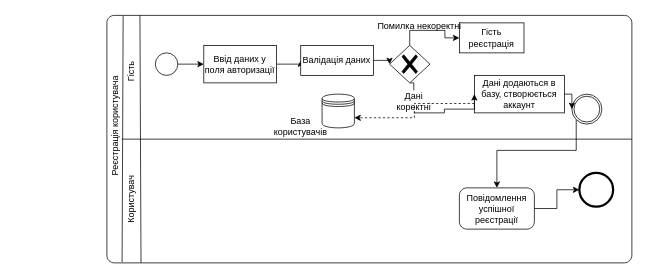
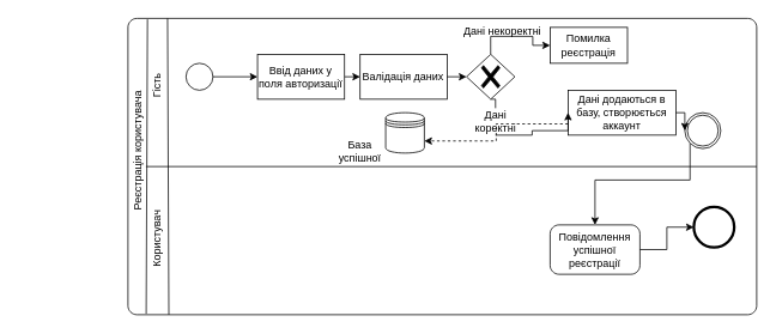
  <mxCell id="0" />
  <mxCell id="1" parent="0" />
  <mxCell id="2" value="" style="points=[[0.25,0,0],[0.5,0,0],[0.75,0,0],[1,0.25,0],[1,0.5,0],[1,0.75,0],[0.75,1,0],[0.5,1,0],[0.25,1,0],[0,0.75,0],[0,0.5,0],[0,0.25,0]];shape=mxgraph.bpmn.task;whiteSpace=wrap;rectStyle=rounded;size=10;html=1;container=1;expand=0;collapsible=0;taskMarker=abstract;" vertex="1" parent="1"><mxGeometry x="142" y="20" width="700" height="330" as="geometry" /></mxCell>
  <mxCell id="3" value="Гість" style="text;html=1;strokeColor=none;fillColor=none;align=center;verticalAlign=middle;whiteSpace=wrap;rounded=0;rotation=-90;" vertex="1" parent="2"><mxGeometry y="60" width="64.615" height="30" as="geometry" /></mxCell>
  <mxCell id="4" value="Реєстрація користувача" style="text;html=1;strokeColor=none;fillColor=none;align=center;verticalAlign=middle;whiteSpace=wrap;rounded=0;rotation=-90;" vertex="1" parent="2"><mxGeometry x="-121.154" y="132.5" width="263.846" height="30" as="geometry" /></mxCell>
  <mxCell id="5" value="Користувач" style="text;html=1;strokeColor=none;fillColor=none;align=center;verticalAlign=middle;whiteSpace=wrap;rounded=0;rotation=-90;" vertex="1" parent="2"><mxGeometry x="-10.769" y="230" width="86.154" height="30" as="geometry" /></mxCell>
  <mxCell id="6" value="" style="points=[[0.145,0.145,0],[0.5,0,0],[0.855,0.145,0],[1,0.5,0],[0.855,0.855,0],[0.5,1,0],[0.145,0.855,0],[0,0.5,0]];shape=mxgraph.bpmn.event;html=1;verticalLabelPosition=bottom;labelBackgroundColor=#ffffff;verticalAlign=top;align=center;perimeter=ellipsePerimeter;outlineConnect=0;aspect=fixed;outline=standard;symbol=general;" vertex="1" parent="2"><mxGeometry x="64.615" y="50" width="30" height="30" as="geometry" /></mxCell>
  <mxCell id="7" style="edgeStyle=orthogonalEdgeStyle;rounded=0;orthogonalLoop=1;jettySize=auto;html=1;exitX=1;exitY=0.5;exitDx=0;exitDy=0;entryX=0;entryY=0.5;entryDx=0;entryDy=0;" edge="1" parent="2" source="8" target="10"><mxGeometry relative="1" as="geometry" /></mxCell>
- <mxCell id="8" value="Ввід даних у поля авторизації" style="rounded=0;whiteSpace=wrap;html=1;" vertex="1" parent="2"><mxGeometry x="129.231" y="40" width="96.923" height="50" as="geometry" /></mxCell>
+ <mxCell id="8" value="Ввід даних у поля авторизації" style="rounded=0;whiteSpace=wrap;html=1;" vertex="1" parent="2"><mxGeometry x="144.231" y="40" width="96.923" height="50" as="geometry" /></mxCell>
  <mxCell id="9" value="" style="endArrow=classic;html=1;rounded=0;exitX=1;exitY=0.5;exitDx=0;exitDy=0;exitPerimeter=0;entryX=0;entryY=0.5;entryDx=0;entryDy=0;" edge="1" parent="2" source="6" target="8"><mxGeometry width="50" height="50" relative="1" as="geometry"><mxPoint x="333.846" y="250" as="sourcePoint" /><mxPoint x="387.692" y="200" as="targetPoint" /></mxGeometry></mxCell>
- <mxCell id="10" value="Валідація даних" style="rounded=0;whiteSpace=wrap;html=1;" vertex="1" parent="2"><mxGeometry x="258.462" y="40" width="96.923" height="40" as="geometry" /></mxCell>
+ <mxCell id="10" value="Валідація даних" style="rounded=0;whiteSpace=wrap;html=1;" vertex="1" parent="2"><mxGeometry x="258.462" y="40" width="96.923" height="50" as="geometry" /></mxCell>
  <mxCell id="11" style="edgeStyle=orthogonalEdgeStyle;rounded=0;orthogonalLoop=1;jettySize=auto;html=1;exitX=0.5;exitY=0;exitDx=0;exitDy=0;exitPerimeter=0;entryX=0;entryY=0.5;entryDx=0;entryDy=0;" edge="1" parent="2" source="13" target="15"><mxGeometry relative="1" as="geometry" /></mxCell>
  <mxCell id="12" style="edgeStyle=orthogonalEdgeStyle;rounded=0;orthogonalLoop=1;jettySize=auto;html=1;exitX=0.5;exitY=1;exitDx=0;exitDy=0;exitPerimeter=0;entryX=0.5;entryY=0;entryDx=0;entryDy=0;endArrow=none;endFill=0;" edge="1" parent="2" source="13" target="19"><mxGeometry relative="1" as="geometry" /></mxCell>
  <mxCell id="13" value="" style="points=[[0.25,0.25,0],[0.5,0,0],[0.75,0.25,0],[1,0.5,0],[0.75,0.75,0],[0.5,1,0],[0.25,0.75,0],[0,0.5,0]];shape=mxgraph.bpmn.gateway2;html=1;verticalLabelPosition=bottom;labelBackgroundColor=#ffffff;verticalAlign=top;align=center;perimeter=rhombusPerimeter;outlineConnect=0;outline=none;symbol=none;gwType=exclusive;" vertex="1" parent="2"><mxGeometry x="376.923" y="40" width="53.846" height="50" as="geometry" /></mxCell>
  <mxCell id="14" style="edgeStyle=orthogonalEdgeStyle;rounded=0;orthogonalLoop=1;jettySize=auto;html=1;exitX=1;exitY=0.5;exitDx=0;exitDy=0;entryX=0;entryY=0.5;entryDx=0;entryDy=0;entryPerimeter=0;" edge="1" parent="2" source="10" target="13"><mxGeometry relative="1" as="geometry" /></mxCell>
- <mxCell id="15" value="Гість реєстрація" style="rounded=0;whiteSpace=wrap;html=1;" vertex="1" parent="2"><mxGeometry x="469.995" y="10" width="86.154" height="40" as="geometry" /></mxCell>
+ <mxCell id="15" value="Помилка реєстрація" style="rounded=0;whiteSpace=wrap;html=1;" vertex="1" parent="2"><mxGeometry x="469.995" y="10" width="86.154" height="40" as="geometry" /></mxCell>
  <mxCell id="16" style="edgeStyle=orthogonalEdgeStyle;rounded=0;orthogonalLoop=1;jettySize=auto;html=1;exitX=0;exitY=0.75;exitDx=0;exitDy=0;entryX=1;entryY=0.7;entryDx=0;entryDy=0;dashed=1;" edge="1" parent="2" source="17" target="27"><mxGeometry relative="1" as="geometry" /></mxCell>
  <mxCell id="17" value="Дані додаються в базу, створюється аккаунт" style="rounded=0;whiteSpace=wrap;html=1;" vertex="1" parent="2"><mxGeometry x="490" y="80" width="120" height="50" as="geometry" /></mxCell>
- <mxCell id="18" value="Помилка некоректні" style="text;html=1;strokeColor=none;fillColor=none;align=center;verticalAlign=middle;whiteSpace=wrap;rounded=0;" vertex="1" parent="2"><mxGeometry x="344.615" width="144.308" height="30" as="geometry" /></mxCell>
+ <mxCell id="18" value="Дані некоректні" style="text;html=1;strokeColor=none;fillColor=none;align=center;verticalAlign=middle;whiteSpace=wrap;rounded=0;" vertex="1" parent="2"><mxGeometry x="344.615" width="144.308" height="30" as="geometry" /></mxCell>
  <mxCell id="19" value="Дані коректні" style="text;html=1;strokeColor=none;fillColor=none;align=center;verticalAlign=middle;whiteSpace=wrap;rounded=0;" vertex="1" parent="2"><mxGeometry x="376.923" y="100" width="64.615" height="30" as="geometry" /></mxCell>
  <mxCell id="20" style="edgeStyle=orthogonalEdgeStyle;rounded=0;orthogonalLoop=1;jettySize=auto;html=1;exitX=0.5;exitY=1;exitDx=0;exitDy=0;exitPerimeter=0;entryX=0;entryY=0.5;entryDx=0;entryDy=0;" edge="1" parent="2" source="19" target="17"><mxGeometry relative="1" as="geometry"><Array as="points"><mxPoint x="450" y="130" /><mxPoint x="450" y="125" /></Array></mxGeometry></mxCell>
  <mxCell id="21" style="edgeStyle=orthogonalEdgeStyle;rounded=0;orthogonalLoop=1;jettySize=auto;html=1;exitX=0.145;exitY=0.855;exitDx=0;exitDy=0;exitPerimeter=0;" edge="1" parent="2" source="22" target="24"><mxGeometry relative="1" as="geometry"><Array as="points"><mxPoint x="626" y="180" /><mxPoint x="520" y="180" /></Array></mxGeometry></mxCell>
  <mxCell id="22" value="" style="points=[[0.145,0.145,0],[0.5,0,0],[0.855,0.145,0],[1,0.5,0],[0.855,0.855,0],[0.5,1,0],[0.145,0.855,0],[0,0.5,0]];shape=mxgraph.bpmn.event;html=1;verticalLabelPosition=bottom;labelBackgroundColor=#ffffff;verticalAlign=top;align=center;perimeter=ellipsePerimeter;outlineConnect=0;aspect=fixed;outline=throwing;symbol=general;" vertex="1" parent="2"><mxGeometry x="620" y="105" width="40" height="40" as="geometry" /></mxCell>
  <mxCell id="23" style="edgeStyle=orthogonalEdgeStyle;rounded=0;orthogonalLoop=1;jettySize=auto;html=1;exitX=1;exitY=0.5;exitDx=0;exitDy=0;entryX=0;entryY=0.5;entryDx=0;entryDy=0;entryPerimeter=0;" edge="1" parent="2" source="17" target="22"><mxGeometry relative="1" as="geometry" /></mxCell>
  <mxCell id="24" value="Повідомлення успішної реєстрації" style="points=[[0.25,0,0],[0.5,0,0],[0.75,0,0],[1,0.25,0],[1,0.5,0],[1,0.75,0],[0.75,1,0],[0.5,1,0],[0.25,1,0],[0,0.75,0],[0,0.5,0],[0,0.25,0]];shape=mxgraph.bpmn.task;whiteSpace=wrap;rectStyle=rounded;size=10;html=1;container=1;expand=0;collapsible=0;taskMarker=abstract;" vertex="1" parent="2"><mxGeometry x="470" y="230" width="100" height="55" as="geometry" /></mxCell>
  <mxCell id="25" value="" style="points=[[0.145,0.145,0],[0.5,0,0],[0.855,0.145,0],[1,0.5,0],[0.855,0.855,0],[0.5,1,0],[0.145,0.855,0],[0,0.5,0]];shape=mxgraph.bpmn.event;html=1;verticalLabelPosition=bottom;labelBackgroundColor=#ffffff;verticalAlign=top;align=center;perimeter=ellipsePerimeter;outlineConnect=0;aspect=fixed;outline=end;symbol=terminate2;" vertex="1" parent="2"><mxGeometry x="630" y="210" width="45" height="45" as="geometry" /></mxCell>
  <mxCell id="26" style="edgeStyle=orthogonalEdgeStyle;rounded=0;orthogonalLoop=1;jettySize=auto;html=1;exitX=1;exitY=0.5;exitDx=0;exitDy=0;exitPerimeter=0;entryX=0;entryY=0.5;entryDx=0;entryDy=0;entryPerimeter=0;" edge="1" parent="2" source="24" target="25"><mxGeometry relative="1" as="geometry" /></mxCell>
  <mxCell id="27" value="" style="shape=datastore;whiteSpace=wrap;html=1;" vertex="1" parent="2"><mxGeometry x="286.92" y="105" width="43.08" height="45" as="geometry" /></mxCell>
- <mxCell id="28" value="База користувачів" style="text;html=1;strokeColor=none;fillColor=none;align=center;verticalAlign=middle;whiteSpace=wrap;rounded=0;" vertex="1" parent="2"><mxGeometry x="220" y="132.5" width="76.92" height="30" as="geometry" /></mxCell>
+ <mxCell id="28" value="База успішної" style="text;html=1;strokeColor=none;fillColor=none;align=center;verticalAlign=middle;whiteSpace=wrap;rounded=0;" vertex="1" parent="2"><mxGeometry x="220" y="132.5" width="76.92" height="30" as="geometry" /></mxCell>
  <mxCell id="29" value="" style="endArrow=none;html=1;rounded=0;entryX=1;entryY=0.5;entryDx=0;entryDy=0;entryPerimeter=0;" edge="1" parent="1" target="2"><mxGeometry width="50" height="50" relative="1" as="geometry"><mxPoint x="162" y="185" as="sourcePoint" /><mxPoint x="502" y="220" as="targetPoint" /></mxGeometry></mxCell>
  <mxCell id="30" value="" style="endArrow=none;html=1;rounded=0;exitX=0.063;exitY=0;exitDx=0;exitDy=0;exitPerimeter=0;entryX=0.065;entryY=1;entryDx=0;entryDy=0;entryPerimeter=0;" edge="1" parent="1" source="2" target="2"><mxGeometry width="50" height="50" relative="1" as="geometry"><mxPoint x="452" y="270" as="sourcePoint" /><mxPoint x="502" y="220" as="targetPoint" /></mxGeometry></mxCell>
  <mxCell id="31" value="" style="endArrow=none;html=1;rounded=0;exitX=0.029;exitY=0.997;exitDx=0;exitDy=0;exitPerimeter=0;entryX=0.031;entryY=0.003;entryDx=0;entryDy=0;entryPerimeter=0;" edge="1" parent="1" source="2" target="2"><mxGeometry width="50" height="50" relative="1" as="geometry"><mxPoint x="432" y="290" as="sourcePoint" /><mxPoint x="482" y="240" as="targetPoint" /></mxGeometry></mxCell>
